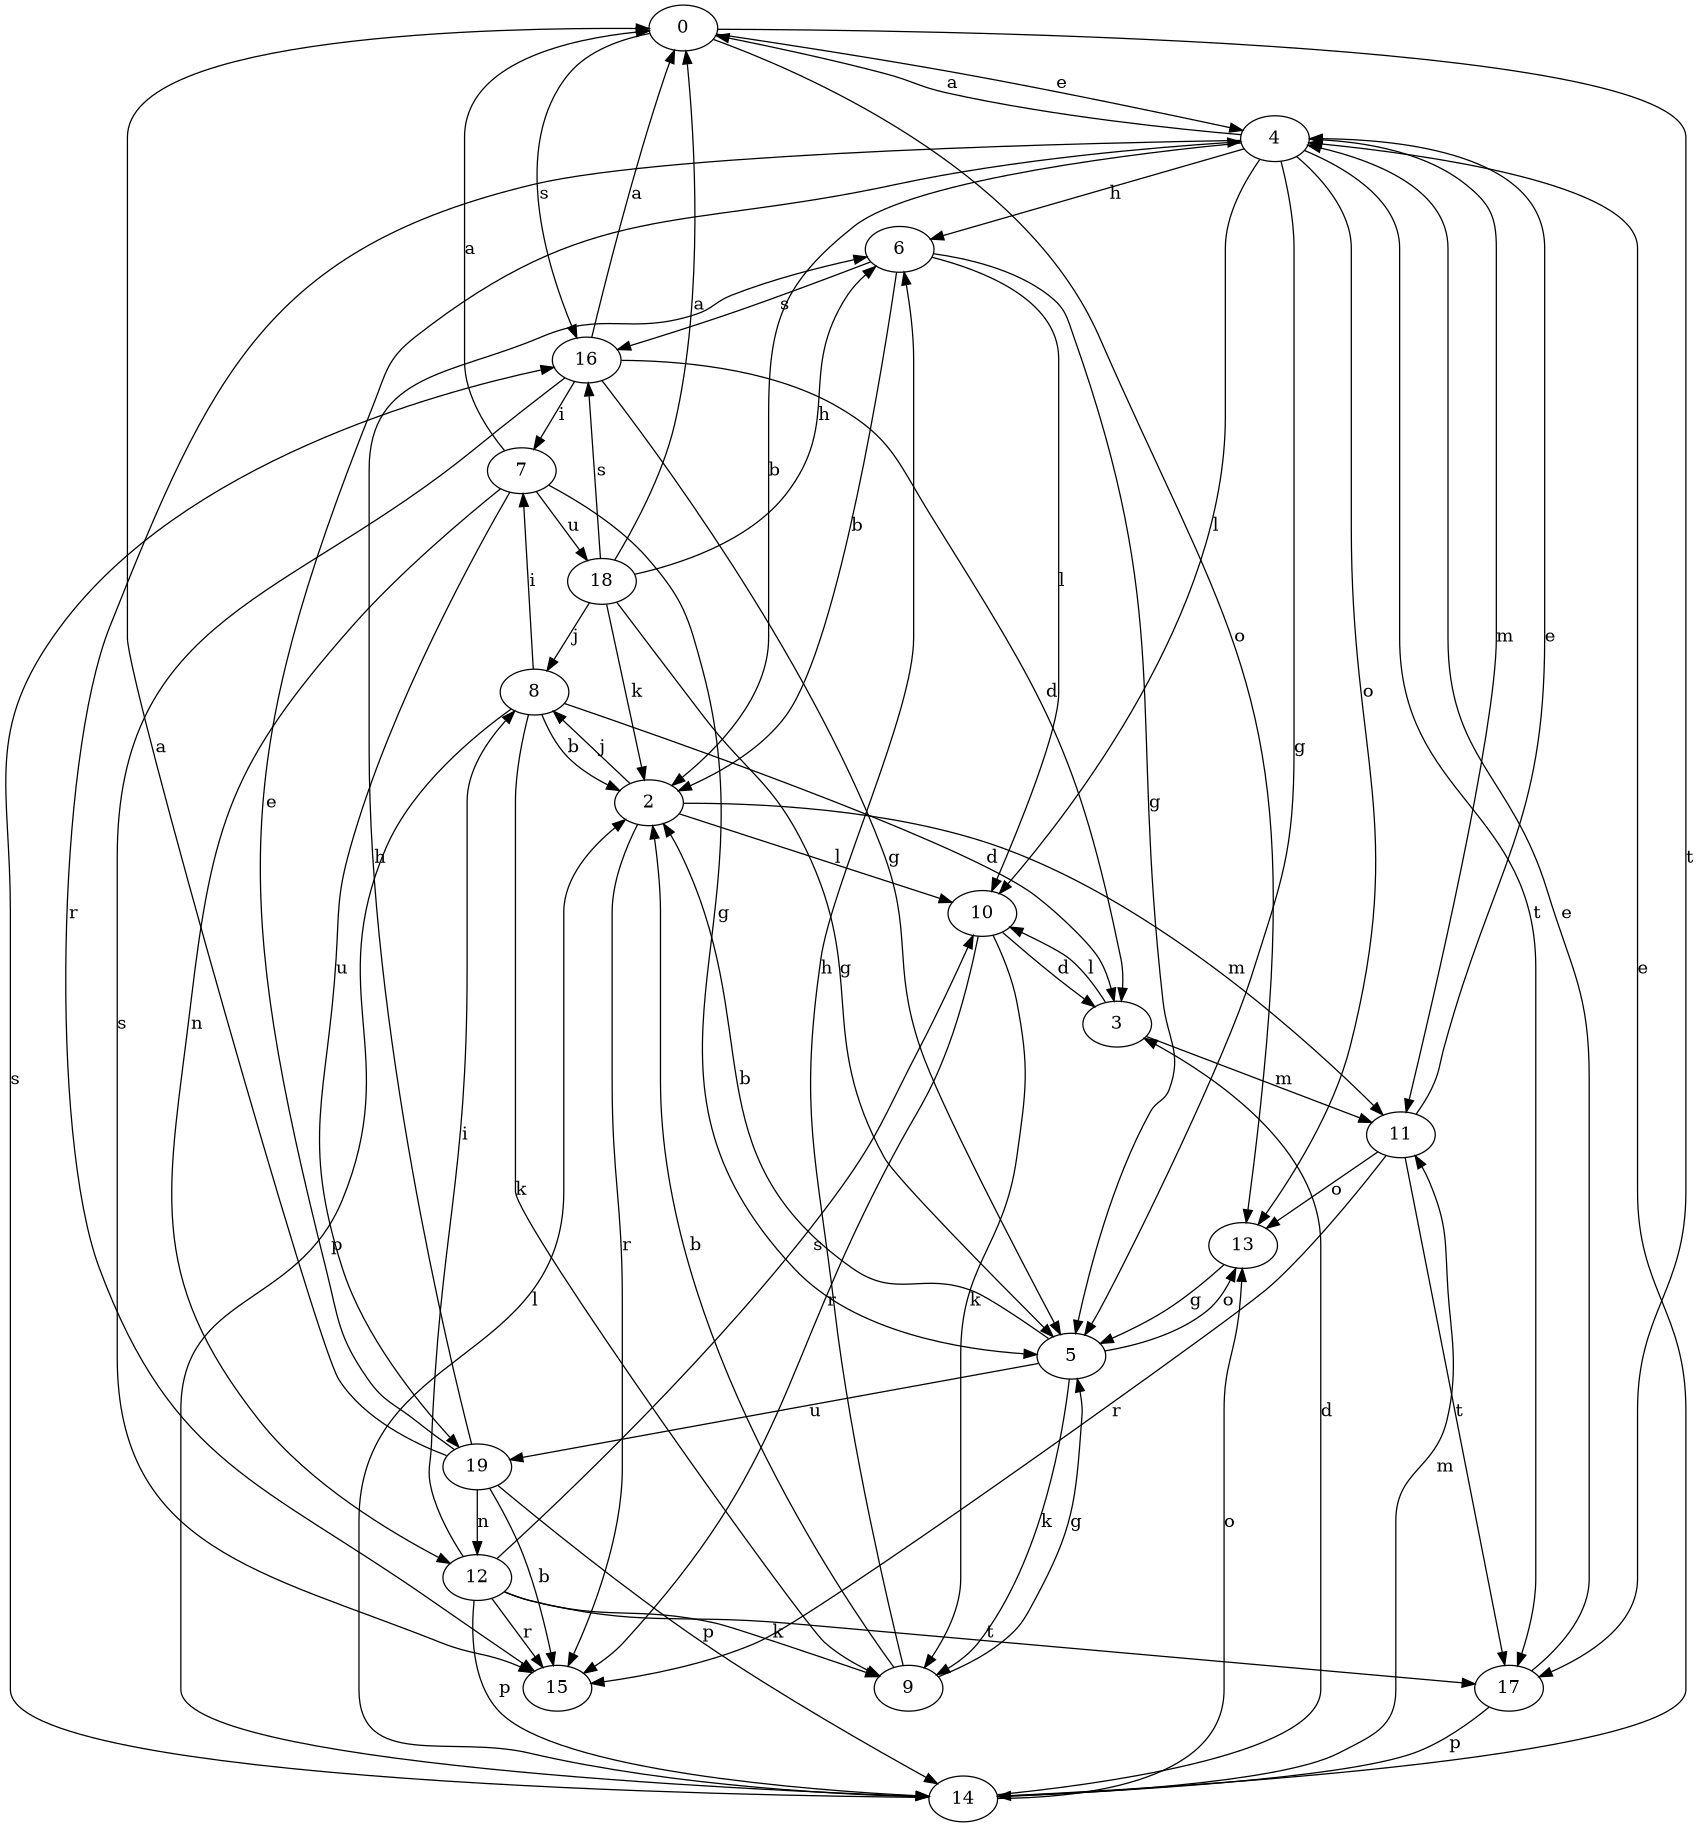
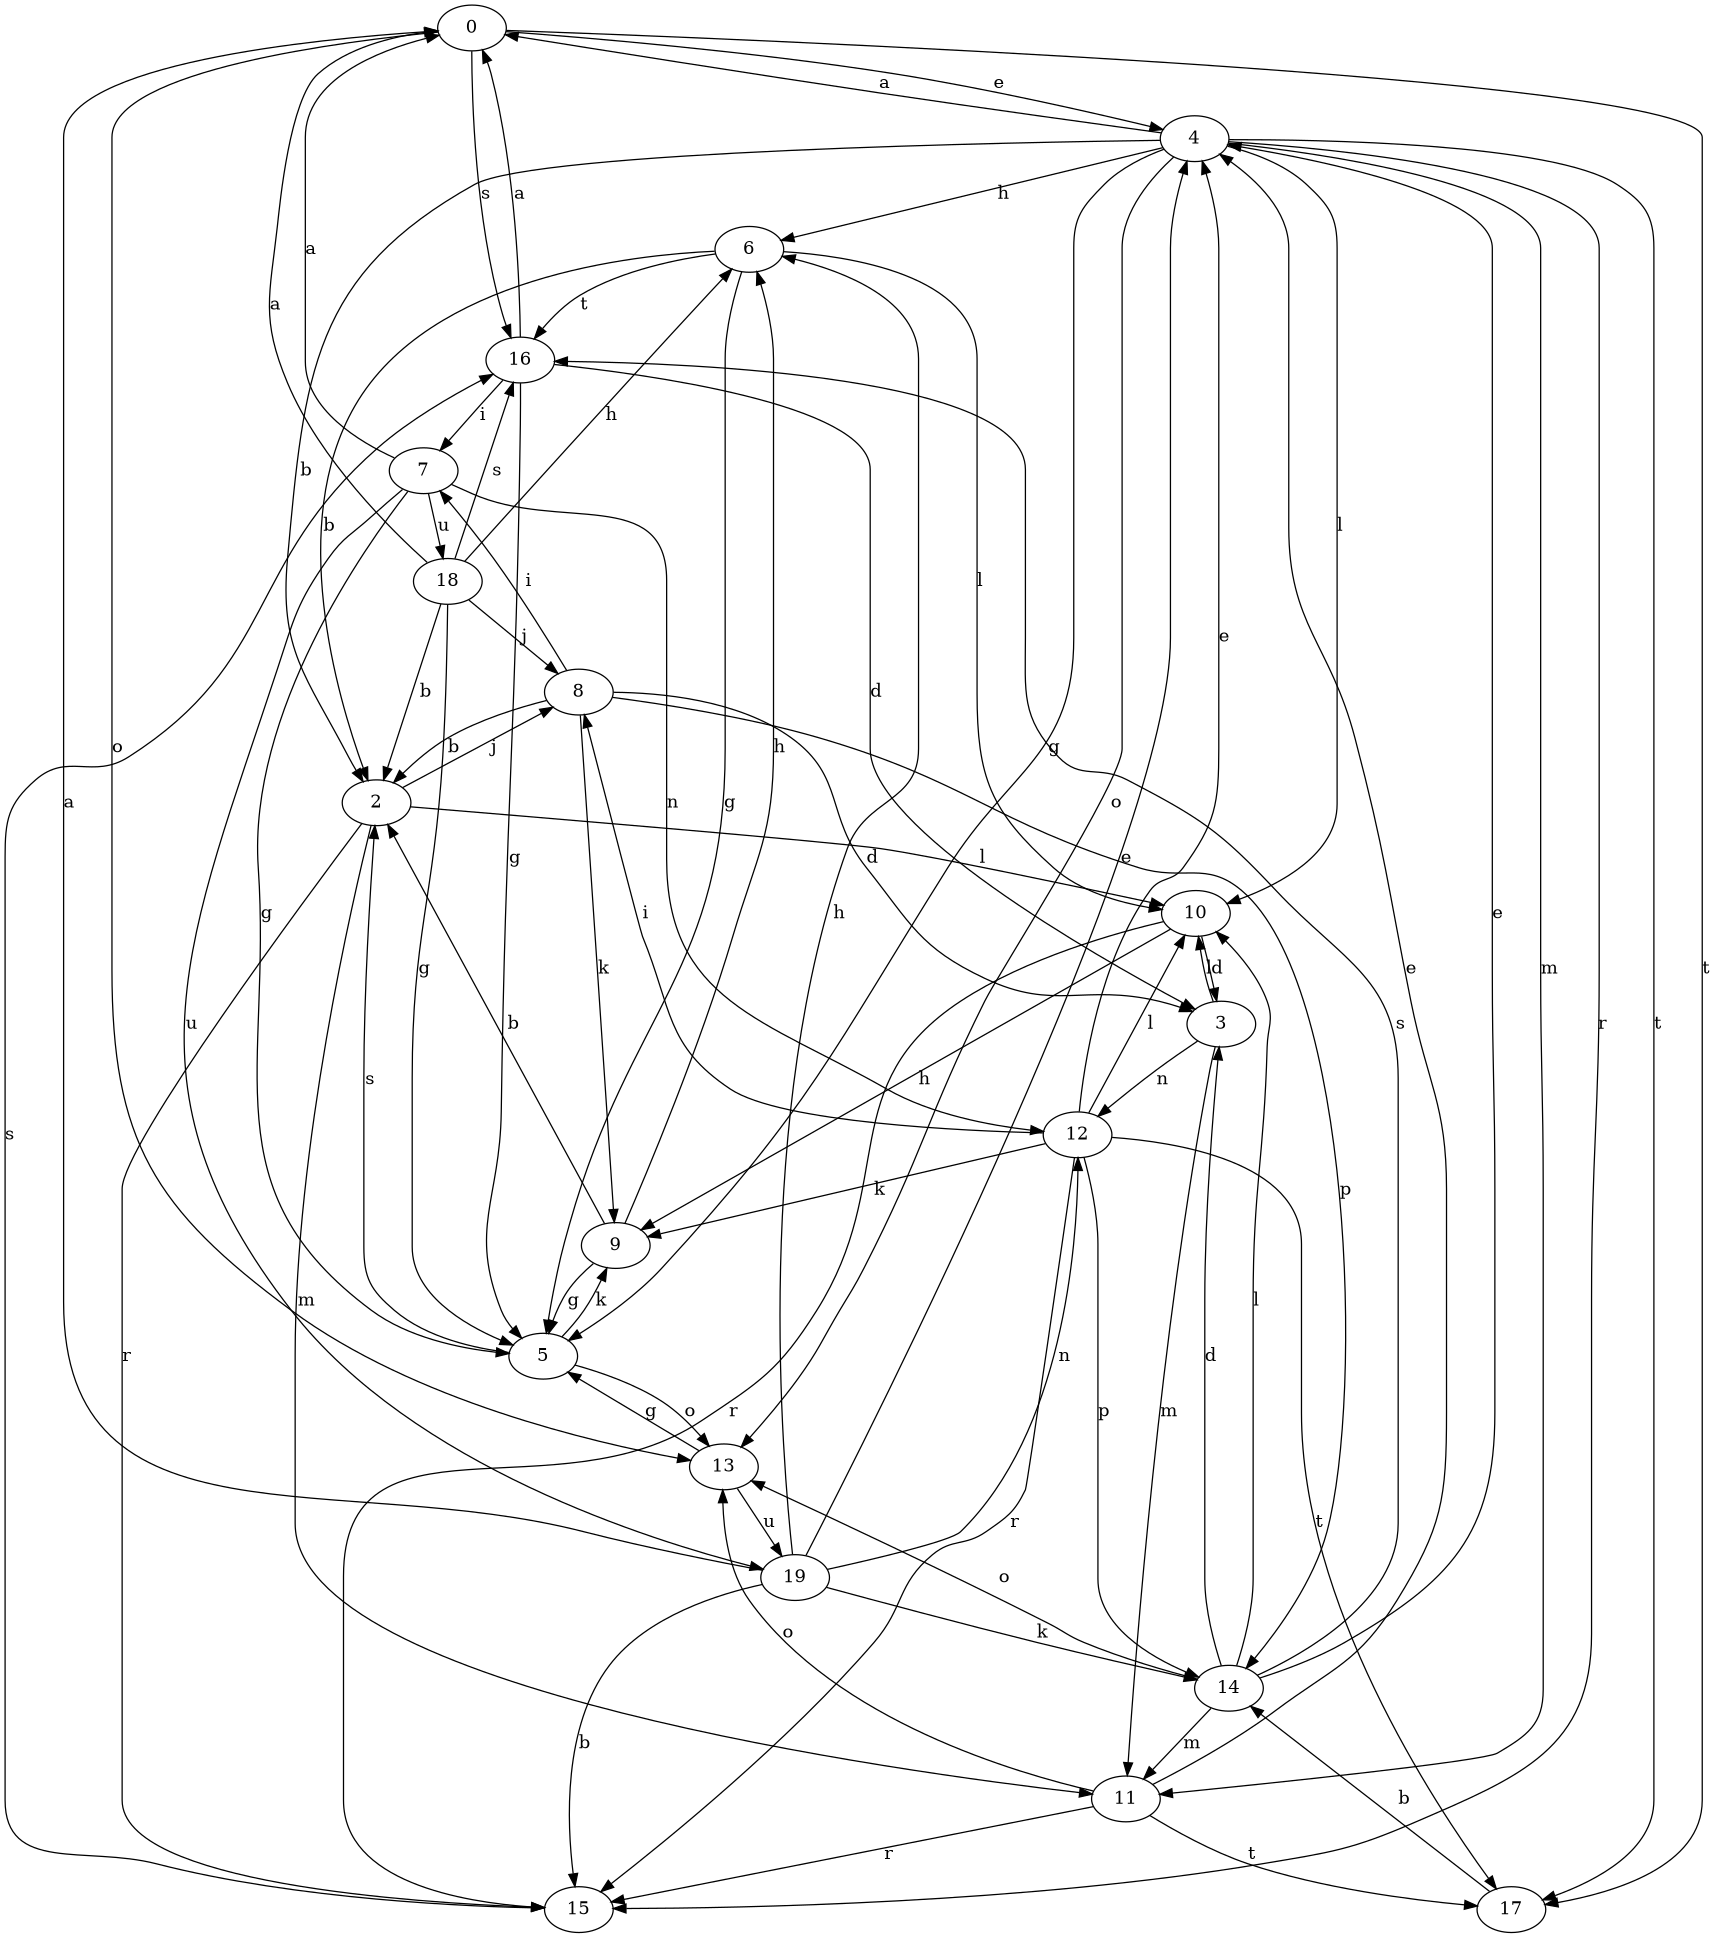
  strict digraph {
    0
    4
    13
    16
    17
    2
    10
    11
    15
    5
    6
    19
    3
    7
    14
    8
    9
    12
    18
    0 -> 4 [label=e]
    0 -> 13 [label=o]
    0 -> 16 [label=s]
    0 -> 17 [label=t]
    4 -> 0 [label=a]
    4 -> 13 [label=o]
    4 -> 17 [label=t]
    4 -> 2 [label=b]
    4 -> 10 [label=l]
    4 -> 11 [label=m]
    4 -> 15 [label=r]
    4 -> 5 [label=g]
    4 -> 6 [label=h]
    13 -> 5 [label=g]
-   5 -> 19 [label=u]
+   13 -> 19 [label=u]
    16 -> 0 [label=a]
    16 -> 5 [label=g]
    16 -> 3 [label=d]
    16 -> 7 [label=i]
-   17 -> 4 [label=e]
-   17 -> 14 [label=p]
+   12 -> 4 [label=e]
+   17 -> 14 [label=b]
    2 -> 10 [label=l]
    2 -> 11 [label=m]
    2 -> 15 [label=r]
    2 -> 8 [label=j]
    10 -> 15 [label=r]
    10 -> 3 [label=d]
-   10 -> 9 [label=k]
+   10 -> 9 [label=h]
    11 -> 4 [label=e]
    11 -> 13 [label=o]
    11 -> 17 [label=t]
    11 -> 15 [label=r]
-   16 -> 15 [label=s]
+   15 -> 16 [label=s]
    5 -> 13 [label=o]
-   5 -> 2 [label=b]
+   5 -> 2 [label=s]
    5 -> 9 [label=k]
-   6 -> 16 [label=s]
+   6 -> 16 [label=t]
    6 -> 2 [label=b]
    6 -> 10 [label=l]
    6 -> 5 [label=g]
    19 -> 0 [label=a]
    19 -> 4 [label=e]
    19 -> 15 [label=b]
    19 -> 6 [label=h]
-   19 -> 14 [label=p]
+   19 -> 14 [label=k]
    19 -> 12 [label=n]
    3 -> 10 [label=l]
    3 -> 11 [label=m]
+   3 -> 12 [label=n]
    7 -> 0 [label=a]
    7 -> 5 [label=g]
    7 -> 19 [label=u]
    7 -> 12 [label=n]
    7 -> 18 [label=u]
    14 -> 4 [label=e]
    14 -> 13 [label=o]
    14 -> 16 [label=s]
-   14 -> 2 [label=l]
+   14 -> 10 [label=l]
    14 -> 11 [label=m]
    14 -> 3 [label=d]
    8 -> 2 [label=b]
    8 -> 3 [label=d]
    8 -> 7 [label=i]
    8 -> 14 [label=p]
    8 -> 9 [label=k]
    9 -> 2 [label=b]
    9 -> 5 [label=g]
    9 -> 6 [label=h]
    12 -> 17 [label=t]
-   12 -> 10 [label=s]
+   12 -> 10 [label=l]
    12 -> 15 [label=r]
    12 -> 14 [label=p]
    12 -> 8 [label=i]
    12 -> 9 [label=k]
    18 -> 0 [label=a]
    18 -> 16 [label=s]
-   18 -> 2 [label=k]
+   18 -> 2 [label=b]
    18 -> 5 [label=g]
    18 -> 6 [label=h]
    18 -> 8 [label=j]
  }
